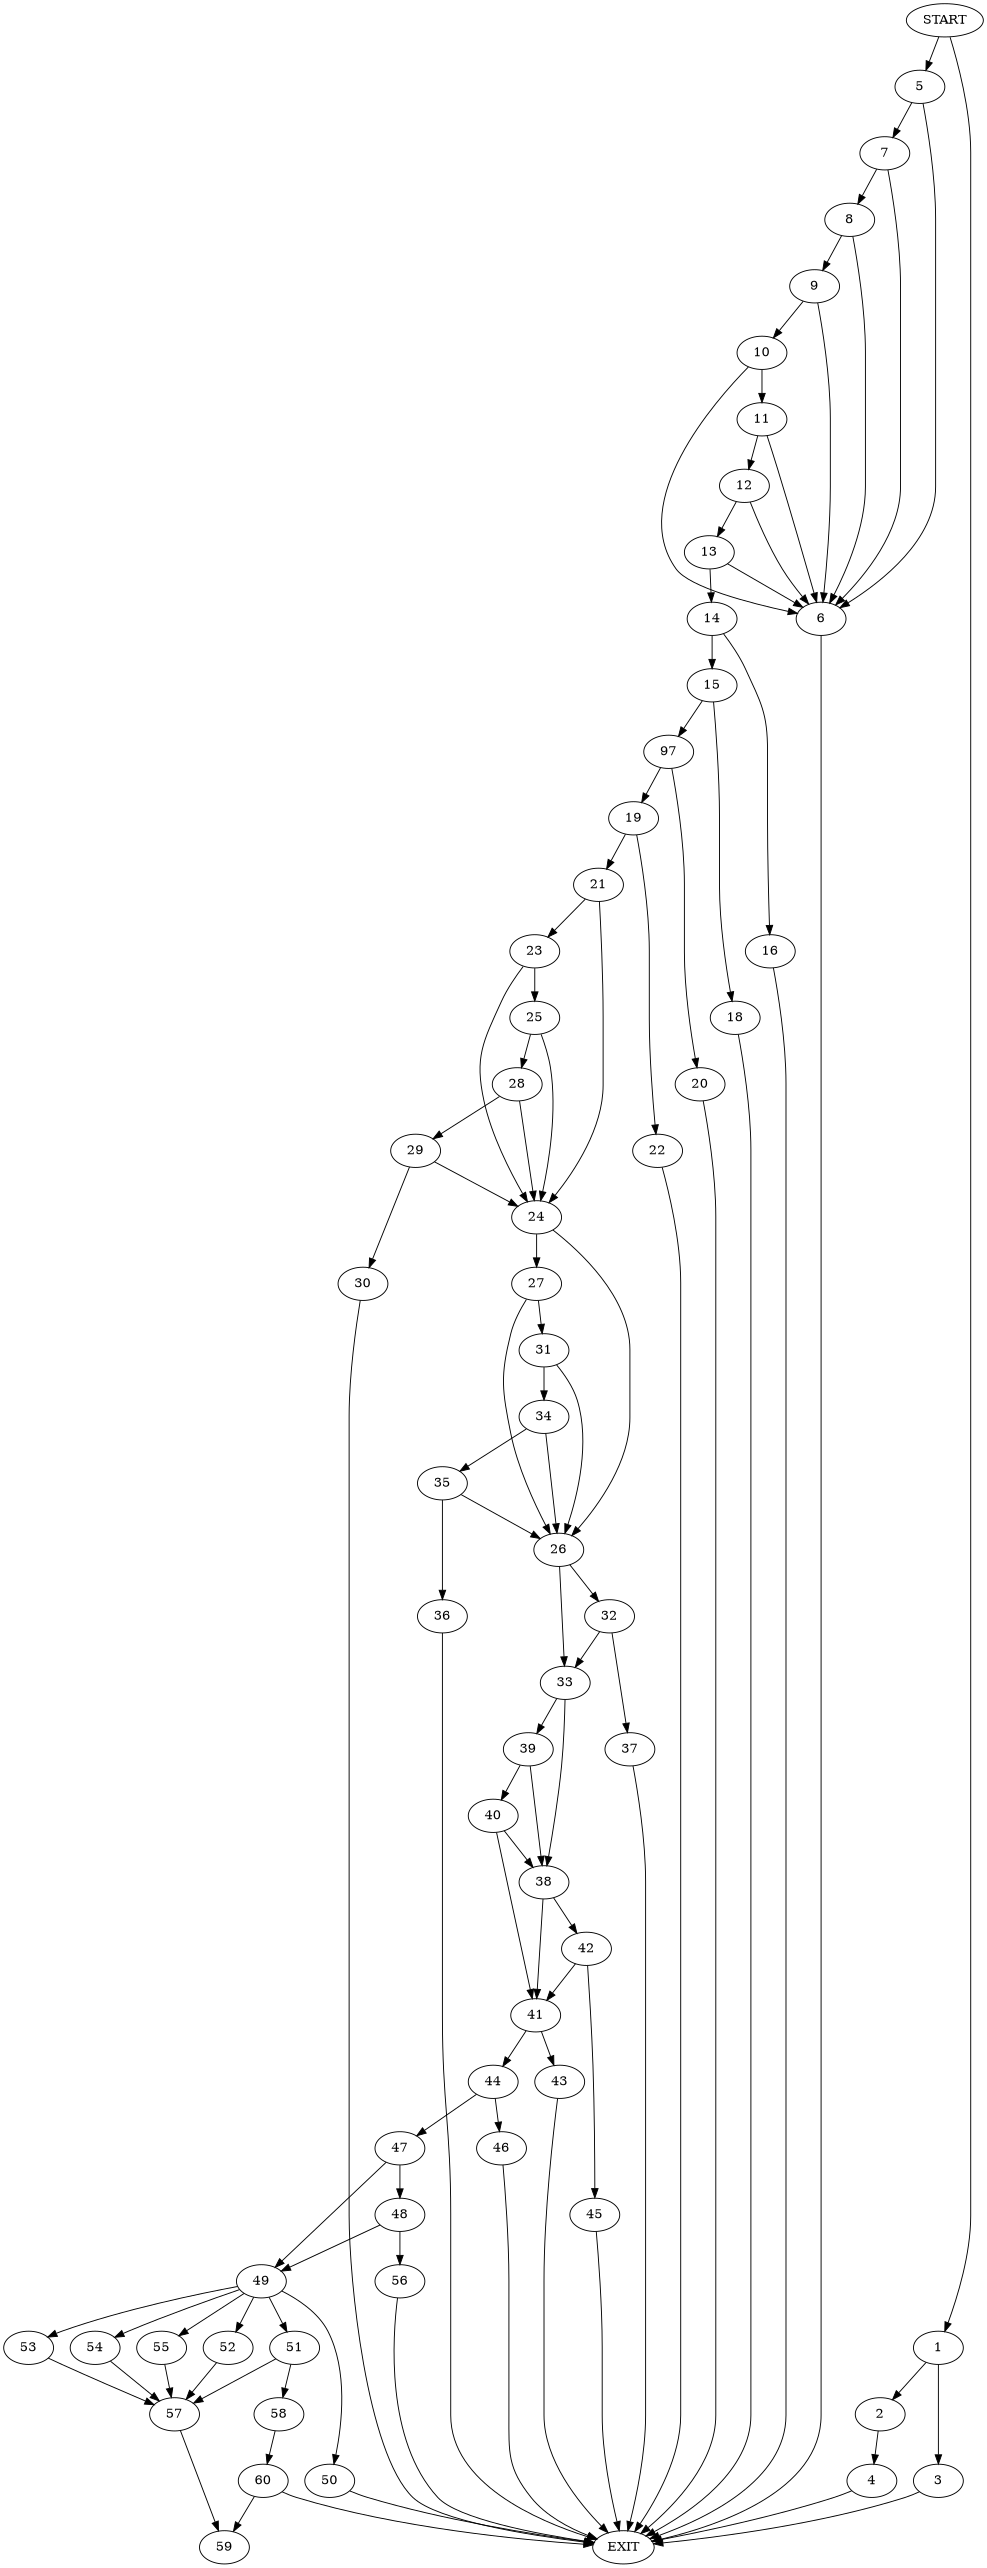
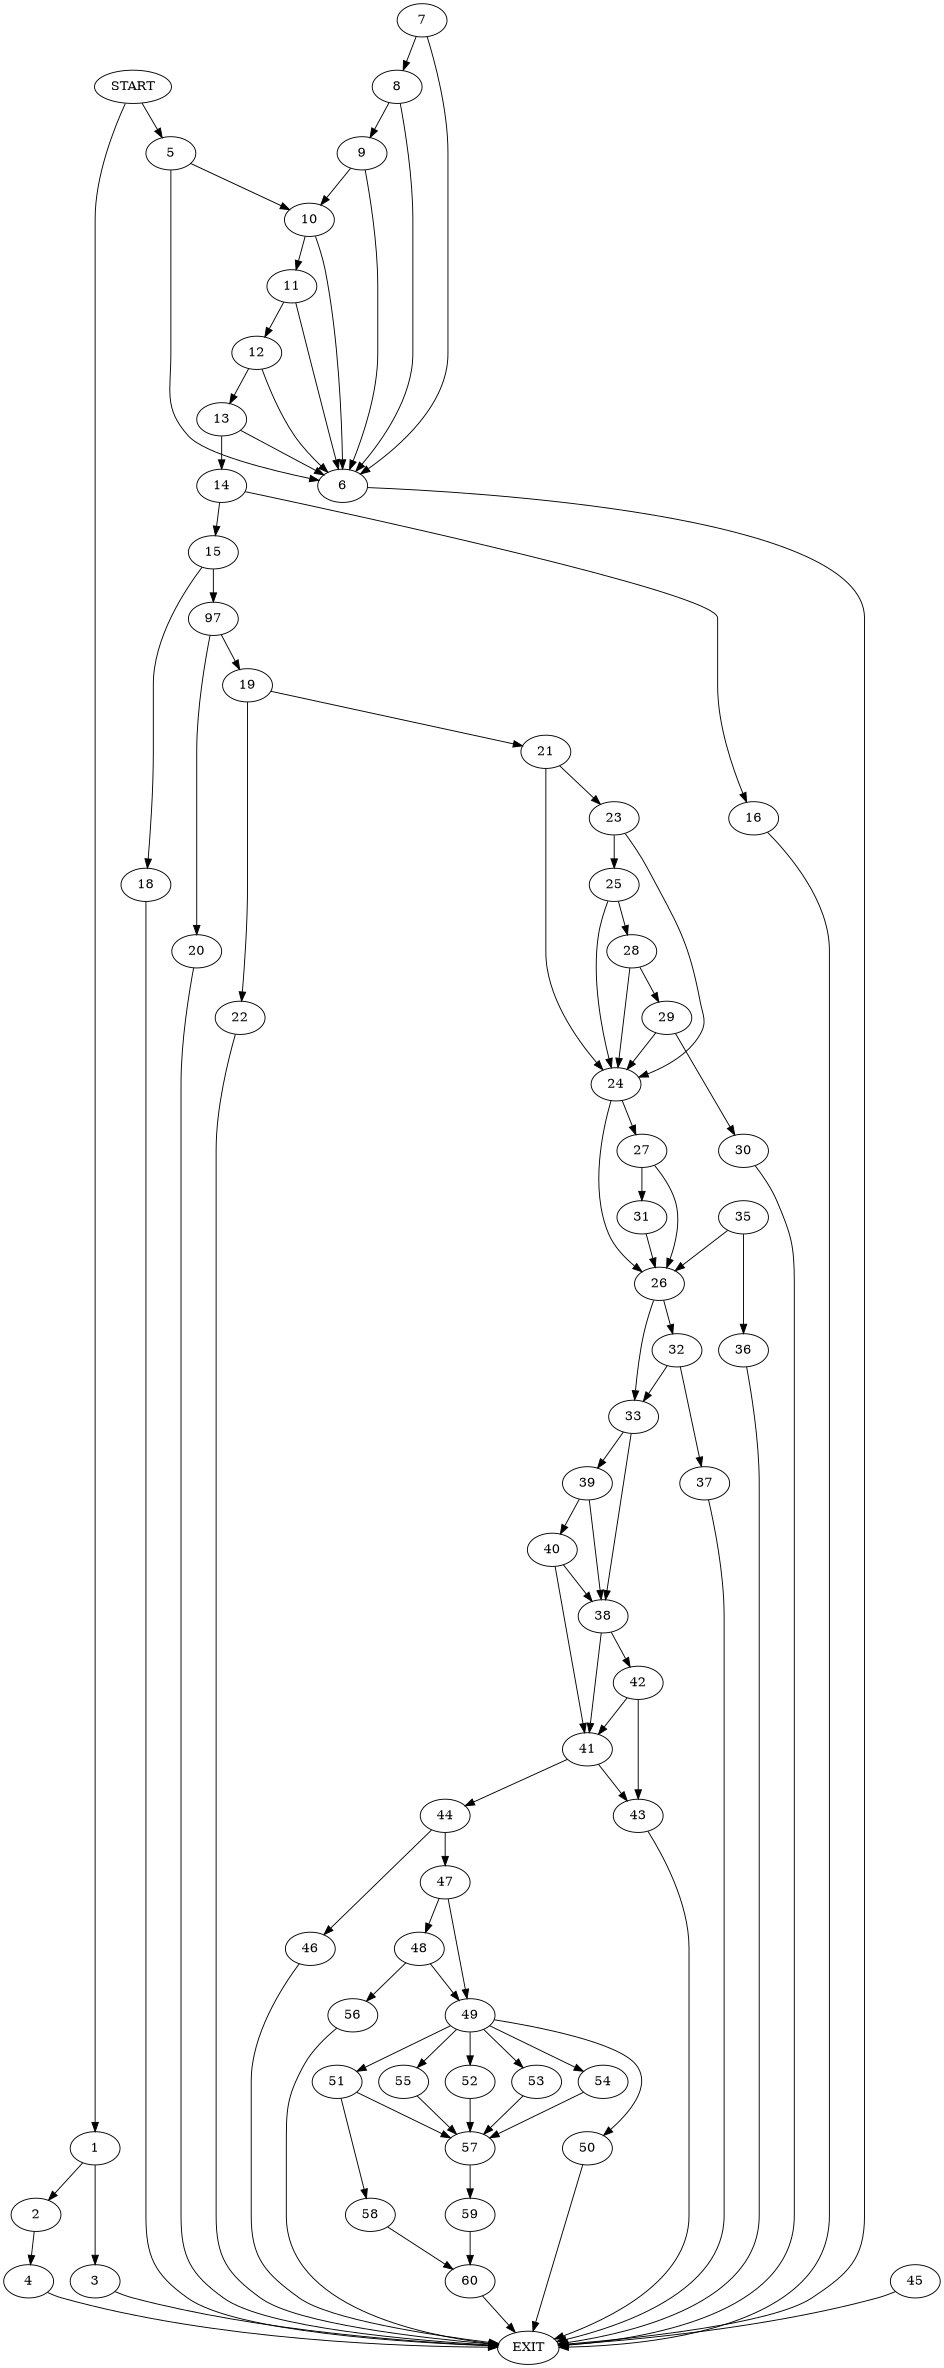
  digraph {
    n1 [label=START]
    1
    5
    2
    3
    n6 [label=EXIT]
    4
    6
    7
    8
    9
    10
    11
    12
    13
    14
    15
    16
    n19 [label=97]
    18
    19
    20
    21
    22
    23
    24
    25
    26
    27
    28
    32
    33
    31
    29
    37
    38
    39
-   34
    30
    35
    41
    42
    40
    36
    43
    44
    45
    46
    47
    48
    49
    56
    50
    51
    52
    53
    54
    55
    57
    58
    59
    60
    n1 -> 1
    n1 -> 5
    1 -> 2
    1 -> 3
    5 -> 6
-   5 -> 7
+   5 -> 10
    2 -> 4
    3 -> n6
    4 -> n6
    6 -> n6
    7 -> 6
    7 -> 8
    8 -> 6
    8 -> 9
    9 -> 6
    9 -> 10
    10 -> 6
    10 -> 11
    11 -> 6
    11 -> 12
    12 -> 6
    12 -> 13
    13 -> 6
    13 -> 14
    14 -> 15
    14 -> 16
    15 -> n19
    15 -> 18
    16 -> n6
    n19 -> 19
    n19 -> 20
    18 -> n6
    19 -> 21
    19 -> 22
    20 -> n6
    21 -> 23
    21 -> 24
    22 -> n6
    23 -> 24
    23 -> 25
    24 -> 26
    24 -> 27
    25 -> 24
    25 -> 28
    26 -> 32
    26 -> 33
    27 -> 26
    27 -> 31
    28 -> 24
    28 -> 29
    32 -> 33
    32 -> 37
    33 -> 38
    33 -> 39
    31 -> 26
-   31 -> 34
    29 -> 24
    29 -> 30
    37 -> n6
    38 -> 41
    38 -> 42
    39 -> 38
    39 -> 40
-   34 -> 26
-   34 -> 35
    30 -> n6
    35 -> 26
    35 -> 36
    41 -> 43
    41 -> 44
    42 -> 41
-   42 -> 45
+   42 -> 43
    40 -> 38
    40 -> 41
    36 -> n6
    43 -> n6
    44 -> 46
    44 -> 47
    45 -> n6
    46 -> n6
    47 -> 48
    47 -> 49
    48 -> 49
    48 -> 56
    49 -> 50
    49 -> 51
    49 -> 52
    49 -> 53
    49 -> 54
    49 -> 55
    56 -> n6
    50 -> n6
    51 -> 57
    51 -> 58
    52 -> 57
    53 -> 57
    54 -> 57
    55 -> 57
    57 -> 59
    58 -> 60
-   60 -> 59
+   59 -> 60
    60 -> n6
  }
